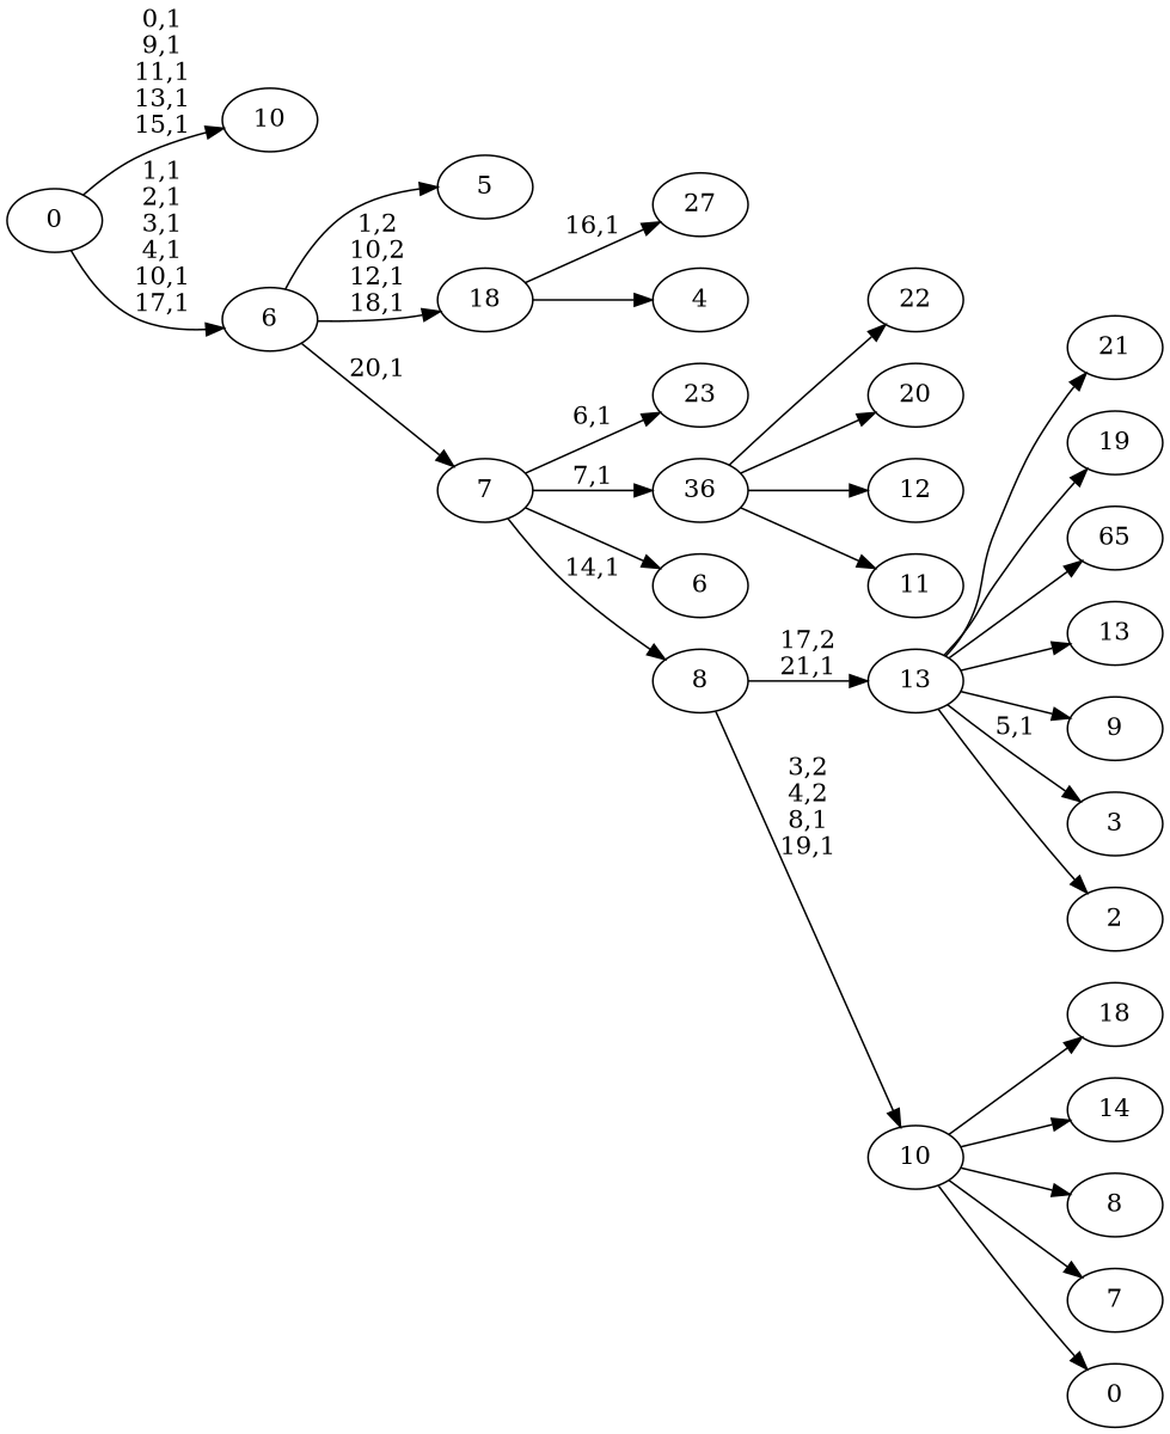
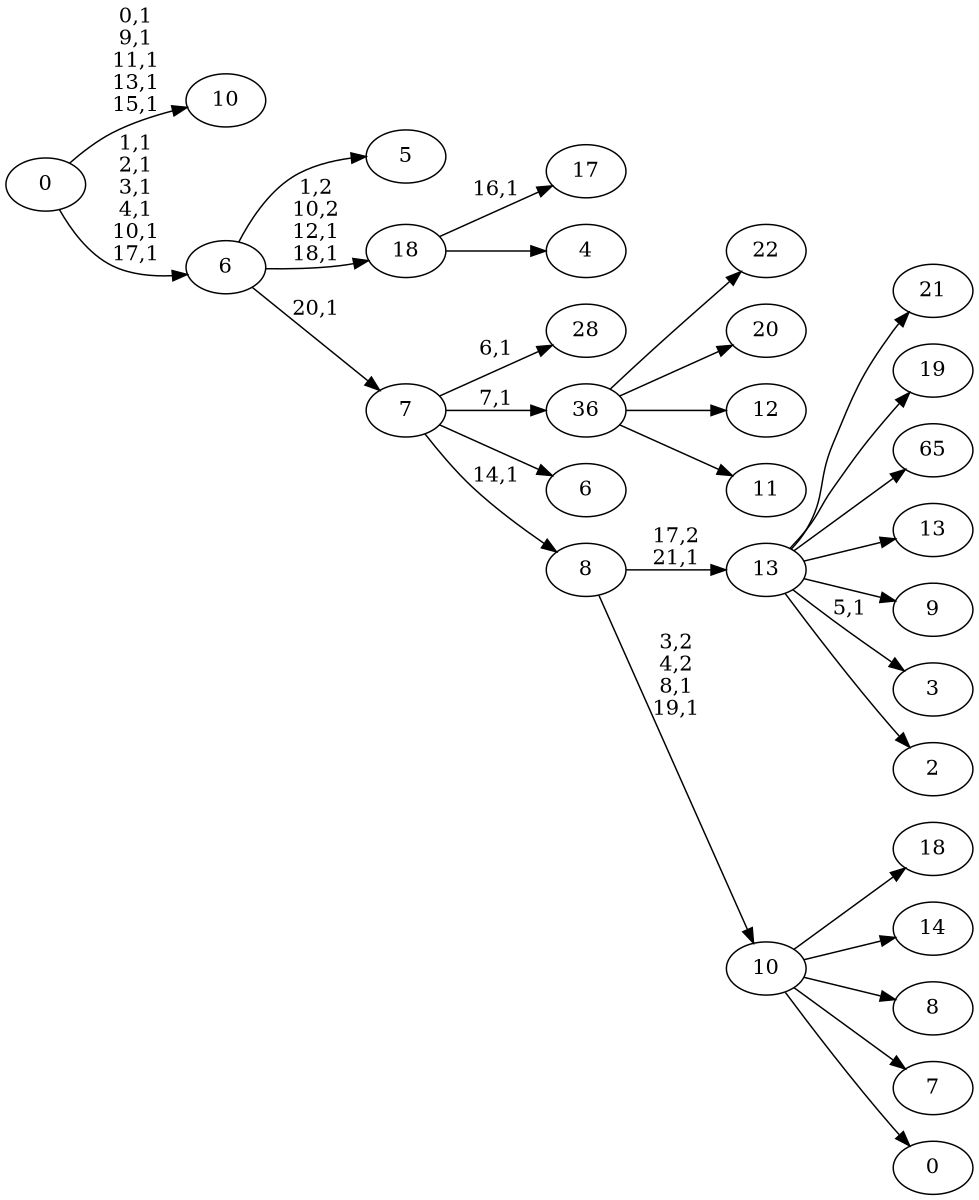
  digraph {
    rankdir=LR
-   n1 [label=23]
+   n1 [label=28]
    n2 [label=22]
    n3 [label=21]
    n4 [label=20]
    n5 [label=19]
    n6 [label=18]
-   n7 [label=27]
+   n7 [label=17]
    n8 [label=65]
    n9 [label=14]
    n10 [label=13]
    n11 [label=12]
    n12 [label=11]
    n13 [label=36]
    n14 [label=10]
    n15 [label=9]
    n16 [label=8]
    n17 [label=7]
    n18 [label=6]
    n19 [label=5]
    n20 [label=4]
    18
    n22 [label=3]
    n23 [label=2]
    13
    n25 [label=0]
    10
    8
    7
    6
    0
    n13 -> n2
    n13 -> n4
    n13 -> n11
    n13 -> n12
    18 -> n7 [label="16,1"]
    18 -> n20
    13 -> n3
    13 -> n5
    13 -> n8
    13 -> n10
    13 -> n15
    13 -> n22 [label="5,1"]
    13 -> n23
    10 -> n6
    10 -> n9
    10 -> n16
    10 -> n17
    10 -> n25
    8 -> 13 [label="17,2\n21,1"]
    8 -> 10 [label="3,2\n4,2\n8,1\n19,1"]
    7 -> n1 [label="6,1"]
    7 -> n13 [label="7,1"]
    7 -> n18
    7 -> 8 [label="14,1"]
    6 -> n19
    6 -> 18 [label="1,2\n10,2\n12,1\n18,1"]
    6 -> 7 [label="20,1"]
    0 -> n14 [label="0,1\n9,1\n11,1\n13,1\n15,1"]
    0 -> 6 [label="1,1\n2,1\n3,1\n4,1\n10,1\n17,1"]
  }
